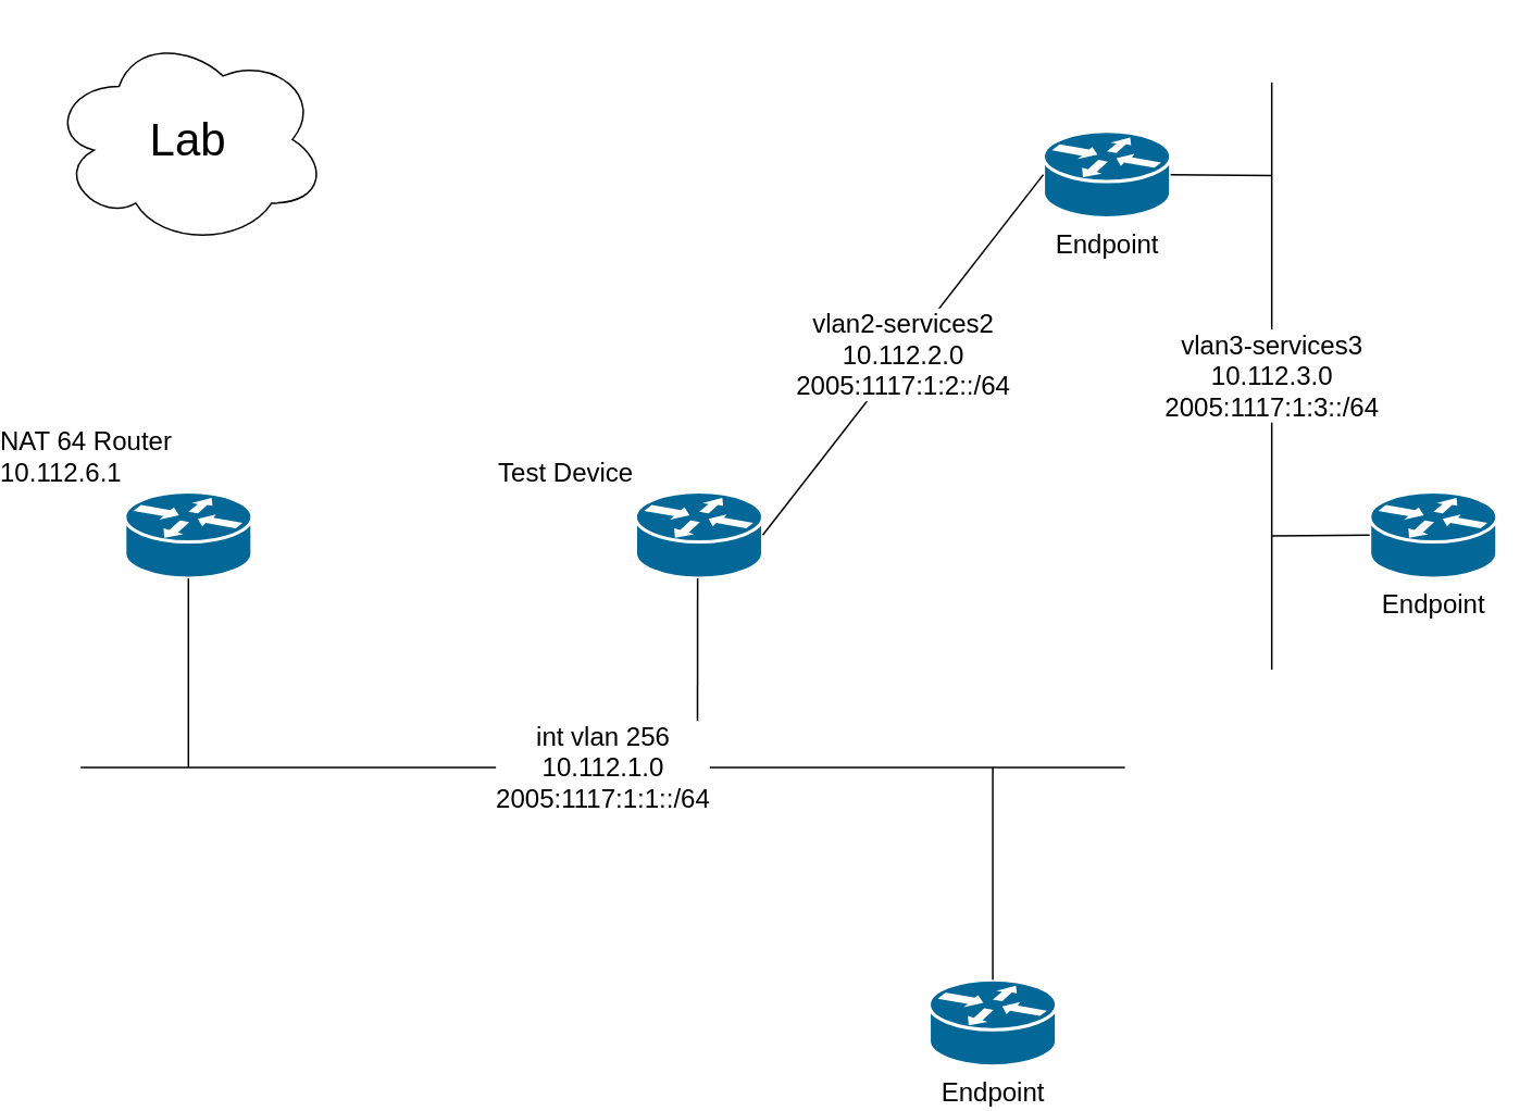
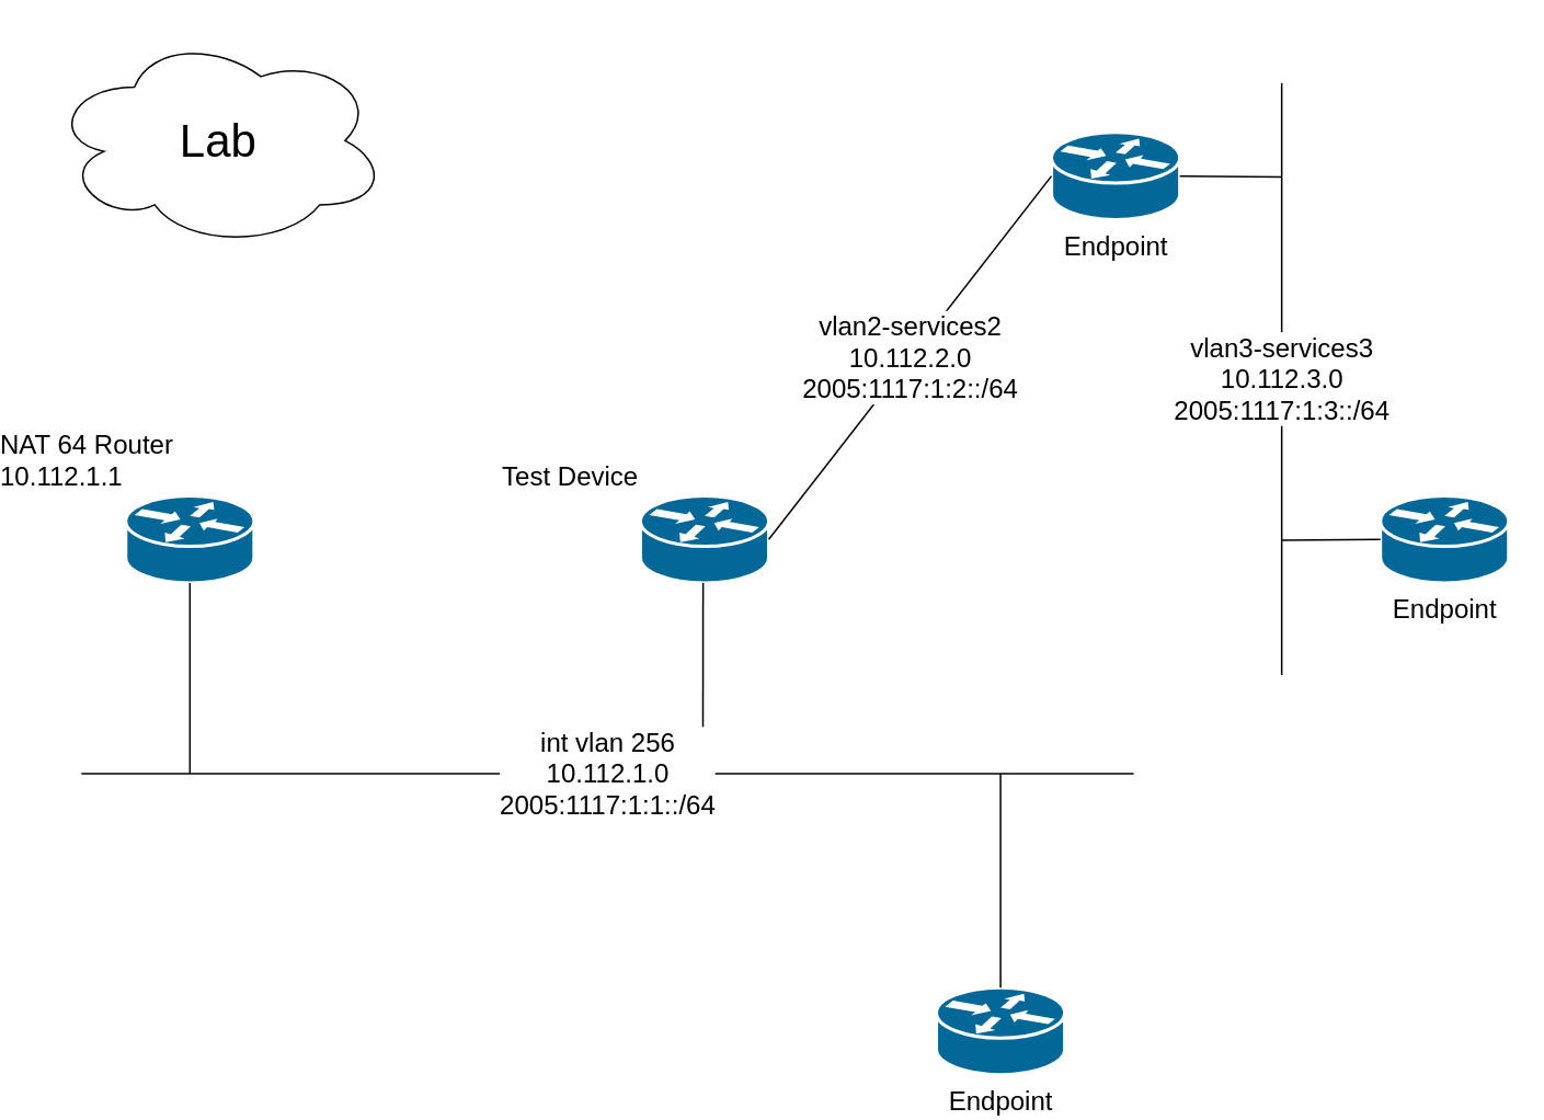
  <mxCell id="0" />
  <mxCell id="1" parent="0" />
- <mxCell id="2" value="&lt;font style=&quot;font-size: 28px;&quot;&gt;Lab&lt;/font&gt;" style="ellipse;shape=cloud;whiteSpace=wrap;html=1;" vertex="1" parent="1"><mxGeometry x="20" y="20" width="170" height="130" as="geometry" /></mxCell>
- <mxCell id="3" value="&lt;span style=&quot;font-size: 16px;&quot;&gt;NAT 64 Router&lt;br&gt;10.112.6.1&lt;br&gt;&lt;/span&gt;" style="shape=mxgraph.cisco.routers.router;sketch=0;html=1;pointerEvents=1;dashed=0;fillColor=#036897;strokeColor=#ffffff;strokeWidth=2;verticalLabelPosition=top;verticalAlign=bottom;align=left;outlineConnect=0;labelPosition=left;" vertex="1" parent="1"><mxGeometry x="66" y="301" width="78" height="53" as="geometry" /></mxCell>
+ <mxCell id="2" value="&lt;font style=&quot;font-size: 28px;&quot;&gt;Lab&lt;/font&gt;" style="ellipse;shape=cloud;whiteSpace=wrap;html=1;" vertex="1" parent="1"><mxGeometry x="20" y="20" width="205" height="130" as="geometry" /></mxCell>
+ <mxCell id="3" value="&lt;span style=&quot;font-size: 16px;&quot;&gt;NAT 64 Router&lt;br&gt;10.112.1.1&lt;br&gt;&lt;/span&gt;" style="shape=mxgraph.cisco.routers.router;sketch=0;html=1;pointerEvents=1;dashed=0;fillColor=#036897;strokeColor=#ffffff;strokeWidth=2;verticalLabelPosition=top;verticalAlign=bottom;align=left;outlineConnect=0;labelPosition=left;" vertex="1" parent="1"><mxGeometry x="66" y="301" width="78" height="53" as="geometry" /></mxCell>
  <mxCell id="4" value="&lt;font style=&quot;font-size: 16px;&quot;&gt;Test Device&lt;/font&gt;" style="shape=mxgraph.cisco.routers.router;sketch=0;html=1;pointerEvents=1;dashed=0;fillColor=#036897;strokeColor=#ffffff;strokeWidth=2;verticalLabelPosition=top;verticalAlign=bottom;align=right;outlineConnect=0;labelPosition=left;" vertex="1" parent="1"><mxGeometry x="379" y="301" width="78" height="53" as="geometry" /></mxCell>
  <mxCell id="5" value="&lt;font style=&quot;font-size: 16px;&quot;&gt;Endpoint&lt;/font&gt;" style="shape=mxgraph.cisco.routers.router;sketch=0;html=1;pointerEvents=1;dashed=0;fillColor=#036897;strokeColor=#ffffff;strokeWidth=2;verticalLabelPosition=bottom;verticalAlign=top;align=center;outlineConnect=0;" vertex="1" parent="1"><mxGeometry x="629" y="80" width="78" height="53" as="geometry" /></mxCell>
  <mxCell id="6" value="&lt;font style=&quot;font-size: 16px;&quot;&gt;Endpoint&lt;/font&gt;" style="shape=mxgraph.cisco.routers.router;sketch=0;html=1;pointerEvents=1;dashed=0;fillColor=#036897;strokeColor=#ffffff;strokeWidth=2;verticalLabelPosition=bottom;verticalAlign=top;align=center;outlineConnect=0;" vertex="1" parent="1"><mxGeometry x="829" y="301" width="78" height="53" as="geometry" /></mxCell>
  <mxCell id="7" value="&lt;font style=&quot;font-size: 16px;&quot;&gt;Endpoint&lt;/font&gt;" style="shape=mxgraph.cisco.routers.router;sketch=0;html=1;pointerEvents=1;dashed=0;fillColor=#036897;strokeColor=#ffffff;strokeWidth=2;verticalLabelPosition=bottom;verticalAlign=top;align=center;outlineConnect=0;" vertex="1" parent="1"><mxGeometry x="559" y="600" width="78" height="53" as="geometry" /></mxCell>
  <mxCell id="8" value="&lt;font style=&quot;font-size: 16px;&quot;&gt;vlan2-services2&lt;br&gt;10.112.2.0&lt;br&gt;2005:1117:1:2::/64&lt;br&gt;&lt;/font&gt;" style="endArrow=none;html=1;rounded=0;entryX=1;entryY=0.5;entryDx=0;entryDy=0;entryPerimeter=0;exitX=0;exitY=0.5;exitDx=0;exitDy=0;exitPerimeter=0;" edge="1" parent="1" source="5" target="4"><mxGeometry width="50" height="50" relative="1" as="geometry"><mxPoint x="439" y="510" as="sourcePoint" /><mxPoint x="489" y="460" as="targetPoint" /></mxGeometry></mxCell>
  <mxCell id="9" value="" style="endArrow=none;html=1;rounded=0;entryX=1;entryY=0.5;entryDx=0;entryDy=0;entryPerimeter=0;" edge="1" parent="1" target="5"><mxGeometry width="50" height="50" relative="1" as="geometry"><mxPoint x="769" y="107" as="sourcePoint" /><mxPoint x="489" y="460" as="targetPoint" /></mxGeometry></mxCell>
  <mxCell id="10" value="&lt;font style=&quot;font-size: 16px;&quot;&gt;vlan3-services3&lt;br&gt;10.112.3.0&lt;br&gt;2005:1117:1:3::/64&lt;/font&gt;" style="endArrow=none;html=1;rounded=0;" edge="1" parent="1"><mxGeometry width="50" height="50" relative="1" as="geometry"><mxPoint x="769" y="410" as="sourcePoint" /><mxPoint x="769" y="50" as="targetPoint" /></mxGeometry></mxCell>
  <mxCell id="11" value="" style="endArrow=none;html=1;rounded=0;entryX=0;entryY=0.5;entryDx=0;entryDy=0;entryPerimeter=0;" edge="1" parent="1" target="6"><mxGeometry width="50" height="50" relative="1" as="geometry"><mxPoint x="769" y="328" as="sourcePoint" /><mxPoint x="489" y="460" as="targetPoint" /></mxGeometry></mxCell>
  <mxCell id="12" value="" style="endArrow=none;html=1;rounded=0;entryX=0.5;entryY=1;entryDx=0;entryDy=0;entryPerimeter=0;" edge="1" parent="1" target="3"><mxGeometry width="50" height="50" relative="1" as="geometry"><mxPoint x="105" y="470" as="sourcePoint" /><mxPoint x="149" y="430" as="targetPoint" /></mxGeometry></mxCell>
  <mxCell id="13" value="" style="endArrow=none;html=1;rounded=0;entryX=0.5;entryY=1;entryDx=0;entryDy=0;entryPerimeter=0;" edge="1" parent="1"><mxGeometry width="50" height="50" relative="1" as="geometry"><mxPoint x="417" y="470" as="sourcePoint" /><mxPoint x="417.09" y="354" as="targetPoint" /></mxGeometry></mxCell>
  <mxCell id="14" value="&lt;span style=&quot;font-size: 16px;&quot;&gt;int vlan 256&lt;br&gt;10.112.1.0&lt;br&gt;2005:1117:1:1::/64&lt;br&gt;&lt;/span&gt;" style="endArrow=none;html=1;rounded=0;" edge="1" parent="1"><mxGeometry width="50" height="50" relative="1" as="geometry"><mxPoint x="39" y="470" as="sourcePoint" /><mxPoint x="679" y="470" as="targetPoint" /></mxGeometry></mxCell>
  <mxCell id="15" value="" style="endArrow=none;html=1;rounded=0;entryX=0.5;entryY=0;entryDx=0;entryDy=0;entryPerimeter=0;" edge="1" parent="1" target="7"><mxGeometry width="50" height="50" relative="1" as="geometry"><mxPoint x="598" y="470" as="sourcePoint" /><mxPoint x="489" y="460" as="targetPoint" /></mxGeometry></mxCell>
